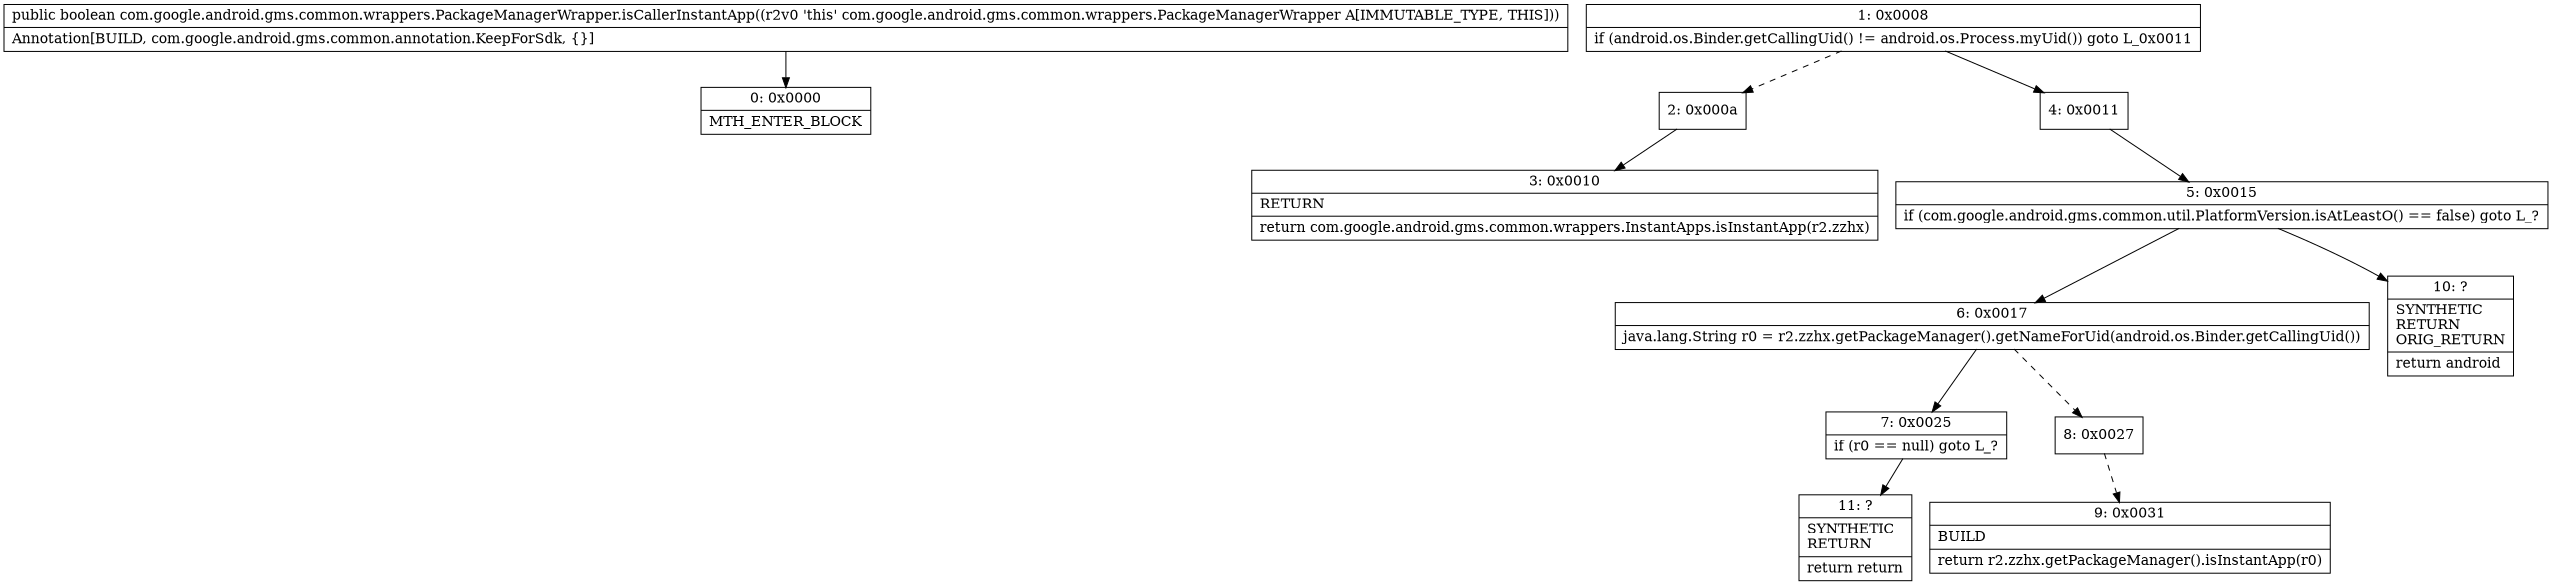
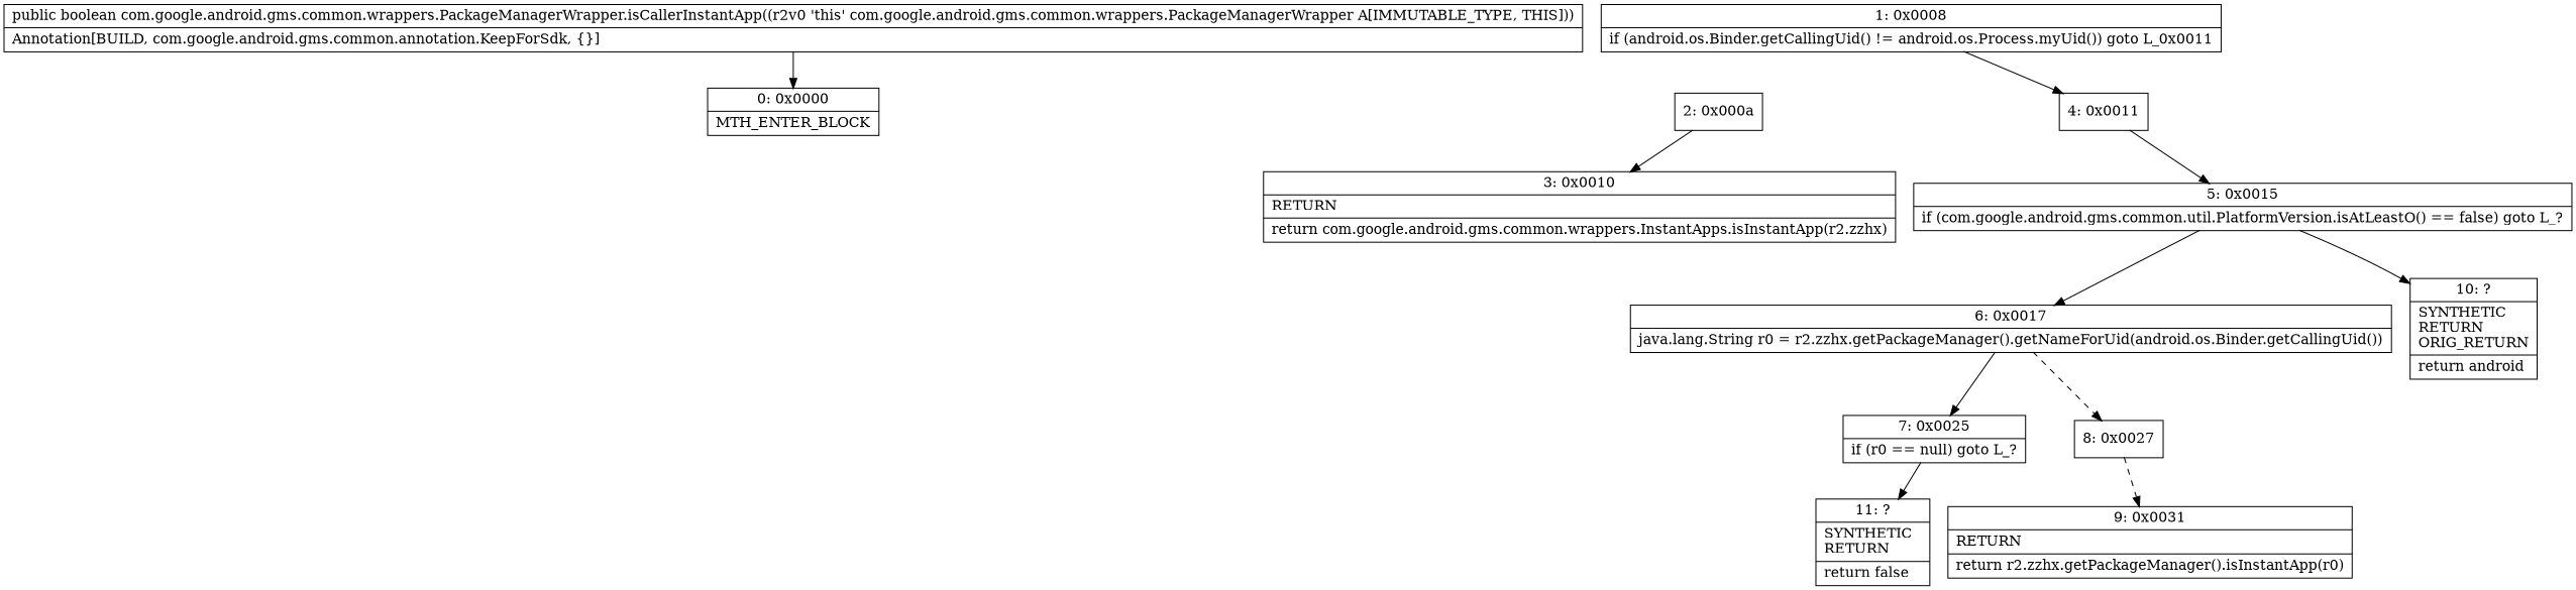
  digraph {
    node [shape=record]
    n1 [label="{0\:\ 0x0000|MTH_ENTER_BLOCK\l}"]
    n2 [label="{1\:\ 0x0008|if (android.os.Binder.getCallingUid() != android.os.Process.myUid()) goto L_0x0011\l}"]
    n3 [label="{2\:\ 0x000a}"]
    n4 [label="{4\:\ 0x0011}"]
    n5 [label="{3\:\ 0x0010|RETURN\l|return com.google.android.gms.common.wrappers.InstantApps.isInstantApp(r2.zzhx)\l}"]
    n6 [label="{5\:\ 0x0015|if (com.google.android.gms.common.util.PlatformVersion.isAtLeastO() == false) goto L_?\l}"]
    n7 [label="{6\:\ 0x0017|java.lang.String r0 = r2.zzhx.getPackageManager().getNameForUid(android.os.Binder.getCallingUid())\l}"]
    n8 [label="{10\:\ ?|SYNTHETIC\lRETURN\lORIG_RETURN\l|return android\l}"]
    n9 [label="{7\:\ 0x0025|if (r0 == null) goto L_?\l}"]
    n10 [label="{8\:\ 0x0027}"]
-   n11 [label="{11\:\ ?|SYNTHETIC\lRETURN\l|return return\l}"]
-   n12 [label="{9\:\ 0x0031|BUILD\l|return r2.zzhx.getPackageManager().isInstantApp(r0)\l}"]
+   n11 [label="{11\:\ ?|SYNTHETIC\lRETURN\l|return false\l}"]
+   n12 [label="{9\:\ 0x0031|RETURN\l|return r2.zzhx.getPackageManager().isInstantApp(r0)\l}"]
    n13 [label="{public boolean com.google.android.gms.common.wrappers.PackageManagerWrapper.isCallerInstantApp((r2v0 'this' com.google.android.gms.common.wrappers.PackageManagerWrapper A[IMMUTABLE_TYPE, THIS]))  | Annotation[BUILD, com.google.android.gms.common.annotation.KeepForSdk, \{\}]\l}"]
-   n2 -> n3 [style=dashed]
    n2 -> n4
    n3 -> n5
    n4 -> n6
    n6 -> n7 [style=solid]
    n6 -> n8
    n7 -> n9
    n7 -> n10 [style=dashed]
    n9 -> n11
    n10 -> n12 [style=dashed]
    n13 -> n1
  }
